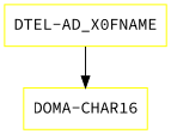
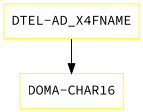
  digraph {
    fontname="Source Code Pro"
    node [color=yellow shape=box fontname="Source Code Pro"]
-   "DTEL-AD_X4FNAME" [label="DTEL-AD_X0FNAME"]
+   "DTEL-AD_X4FNAME"
    "DOMA-CHAR16"
    "DTEL-AD_X4FNAME" -> "DOMA-CHAR16" [fontname="Source Code Pro"]
  }
